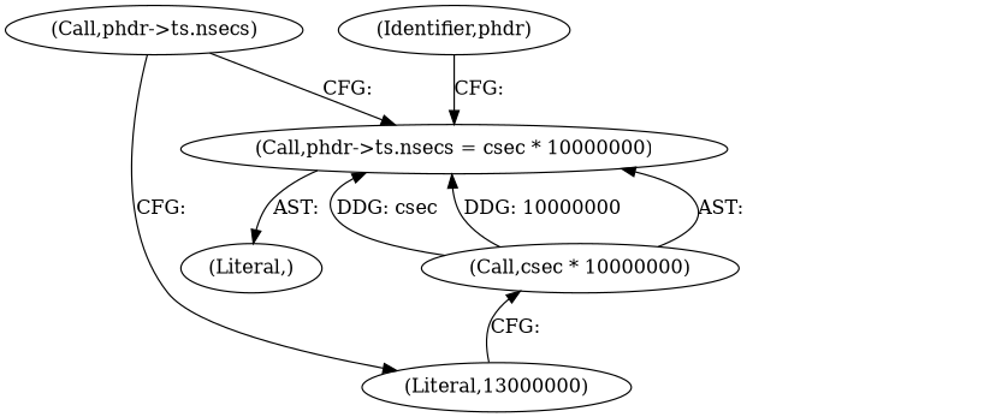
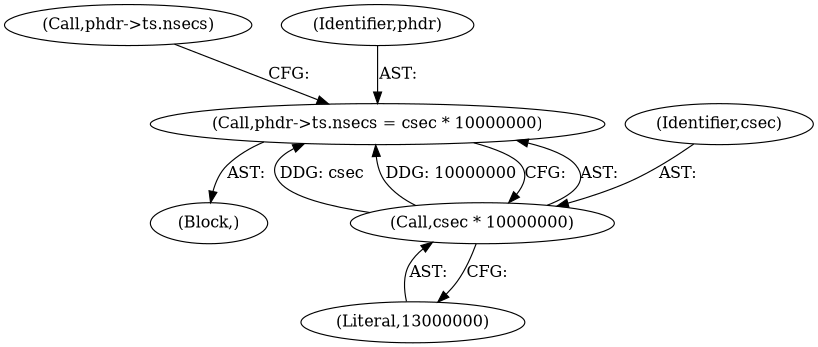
  digraph {
    n1 [label="(Call,phdr->ts.nsecs = csec * 10000000)"]
    n2 [label="(Call,csec * 10000000)"]
-   n3 [label="(Literal,)"]
+   n3 [label="(Block,)"]
    n4 [label="(Literal,13000000)"]
+   n5 [label="(Identifier,csec)"]
    n6 [label="(Call,phdr->ts.nsecs)"]
    n7 [label="(Identifier,phdr)"]
+   n1 -> n2 [label="CFG: "]
    n1 -> n3 [label="AST: "]
    n2 -> n1 [label="AST: "]
    n2 -> n1 [label="DDG: csec"]
    n2 -> n1 [label="DDG: 10000000"]
-   n6 -> n4 [label="CFG: "]
-   n4 -> n2 [label="CFG: "]
+   n2 -> n4 [label="CFG: "]
+   n4 -> n2 [label="AST: "]
+   n5 -> n2 [label="AST: "]
    n6 -> n1 [label="CFG: "]
-   n7 -> n1 [label="CFG: "]
+   n7 -> n1 [label="AST: "]
  }
